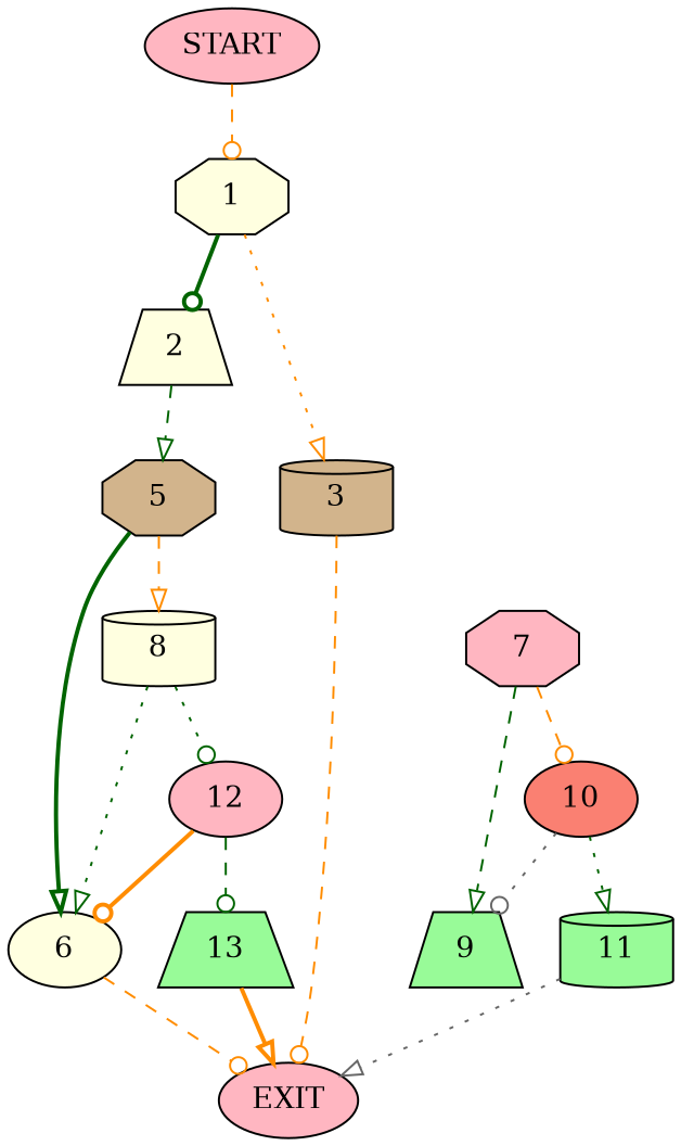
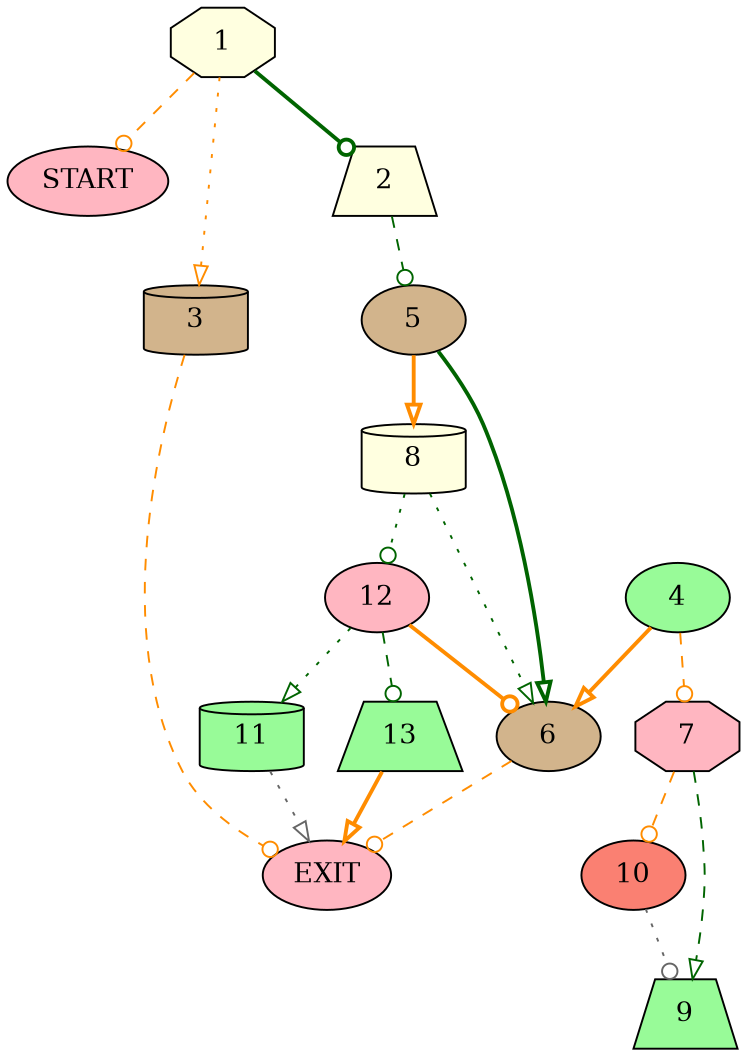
  digraph {
    node [fillcolor=lightpink shape=ellipse style=filled]
    edge [arrowhead=odot color=darkorange style=dashed]
    n1 [label=START]
    1 [fillcolor=lightyellow shape=octagon]
    2 [fillcolor=lightyellow shape=trapezium]
    3 [fillcolor=tan shape=cylinder]
    n5 [label=EXIT]
-   5 [fillcolor=tan shape=octagon]
-   6 [fillcolor=lightyellow]
+   5 [fillcolor=tan]
+   4 [fillcolor=palegreen]
+   6 [fillcolor=tan]
    7 [shape=octagon]
    8 [fillcolor=lightyellow shape=cylinder]
    9 [fillcolor=palegreen shape=trapezium]
    10 [fillcolor=salmon]
    12
    11 [fillcolor=palegreen shape=cylinder]
    13 [fillcolor=palegreen shape=trapezium]
-   n1 -> 1
+   1 -> n1
    1 -> 2 [color=darkgreen style=bold]
    1 -> 3 [arrowhead=onormal style=dotted]
-   2 -> 5 [arrowhead=onormal color=darkgreen]
+   2 -> 5 [color=darkgreen]
    3 -> n5
    5 -> 6 [arrowhead=onormal color=darkgreen style=bold]
-   5 -> 8 [arrowhead=onormal]
+   5 -> 8 [arrowhead=onormal style=bold]
+   4 -> 6 [arrowhead=onormal style=bold]
+   4 -> 7
    6 -> n5
    7 -> 9 [arrowhead=onormal color=darkgreen]
    7 -> 10
    8 -> 6 [arrowhead=onormal color=darkgreen style=dotted]
    8 -> 12 [color=darkgreen style=dotted]
    10 -> 9 [color=gray40 style=dotted]
-   10 -> 11 [arrowhead=onormal color=darkgreen style=dotted]
+   12 -> 11 [arrowhead=onormal color=darkgreen style=dotted]
    12 -> 6 [style=bold]
    12 -> 13 [color=darkgreen]
    11 -> n5 [arrowhead=onormal color=gray40 style=dotted]
    13 -> n5 [arrowhead=onormal style=bold]
  }
